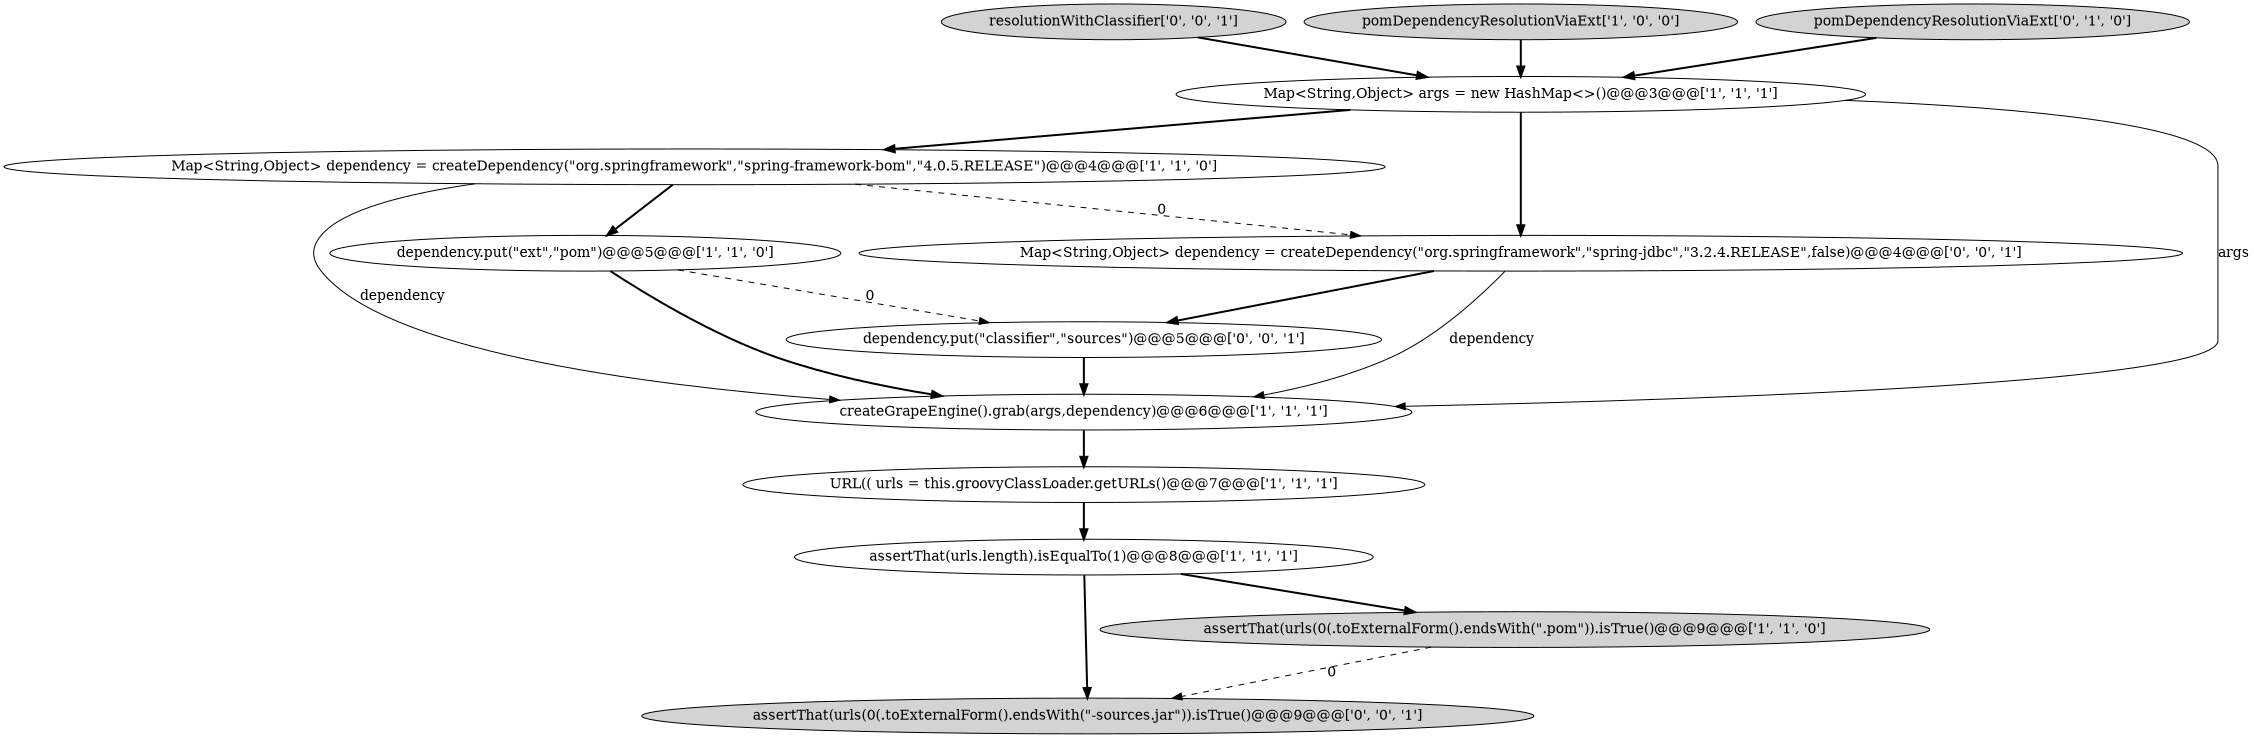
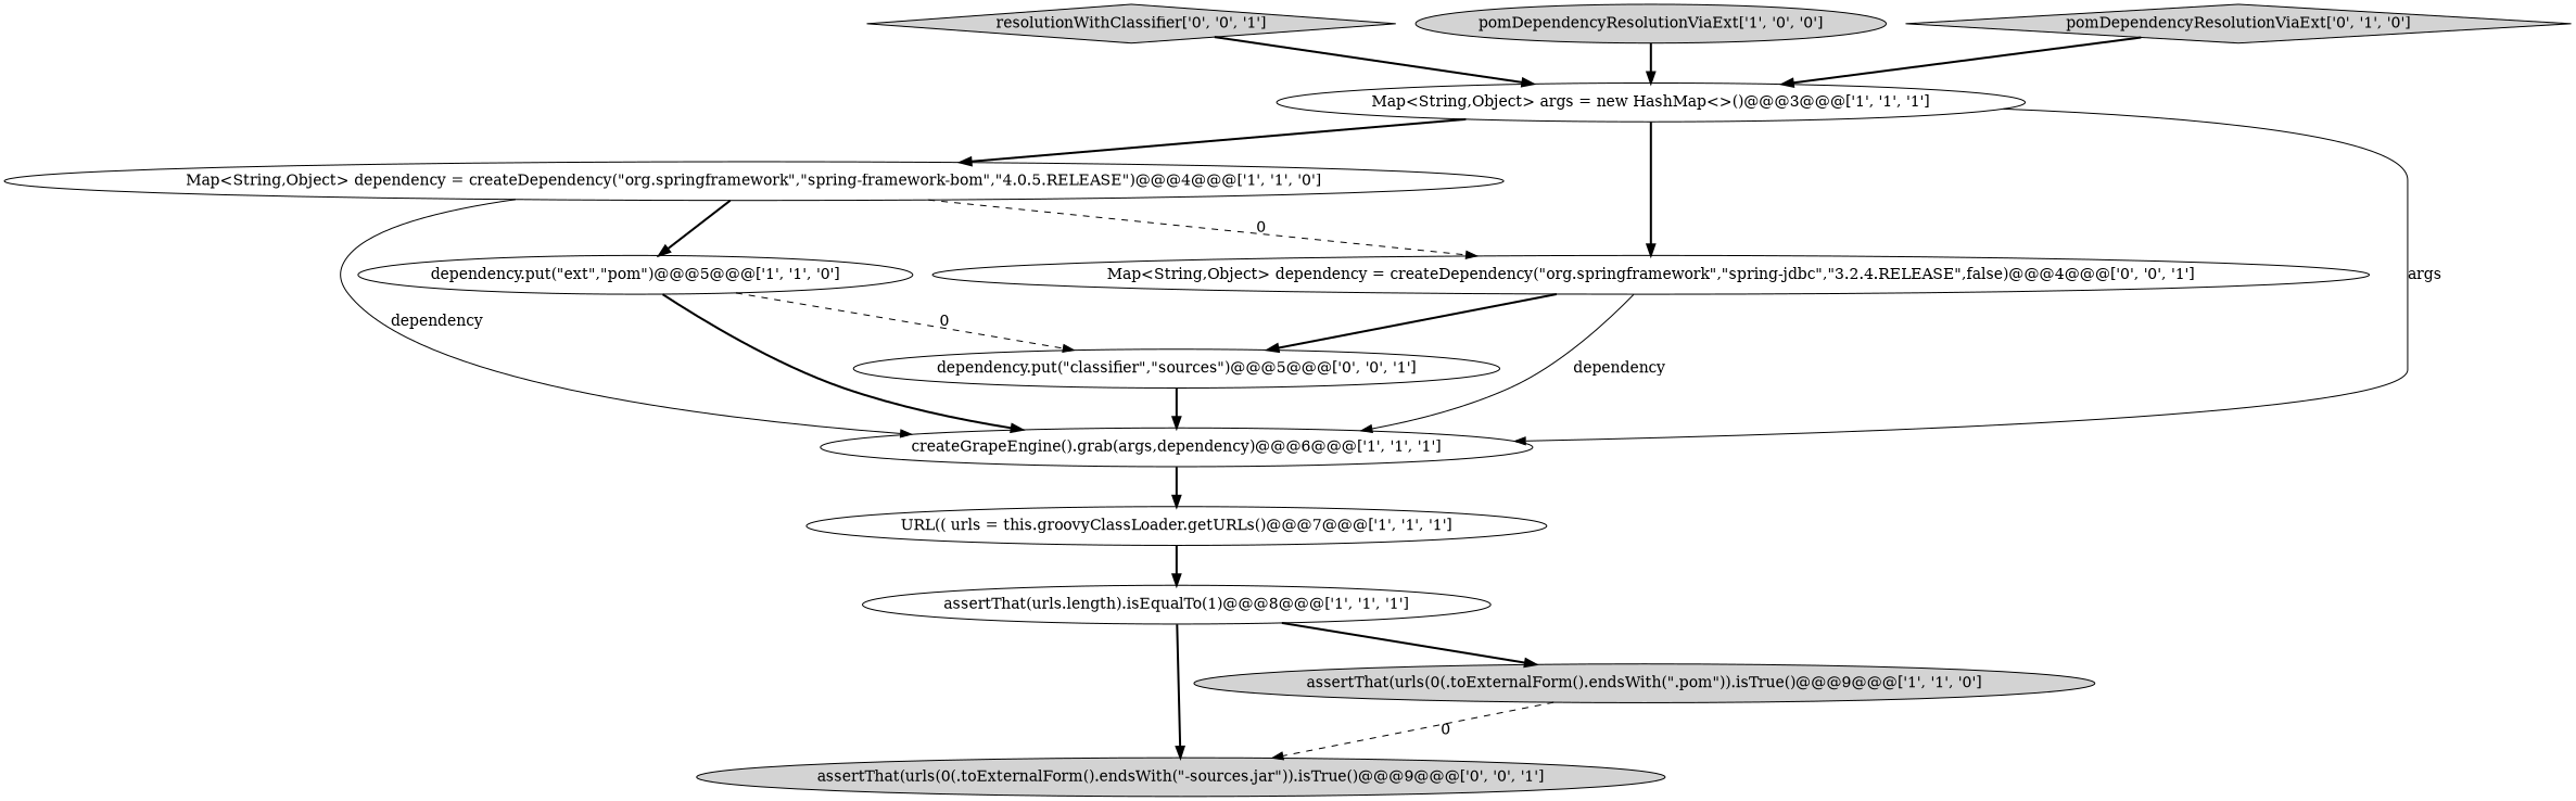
  digraph {
    node [fillcolor=white shape=ellipse style=filled]
    edge [style=bold]
    n1 [label="URL(( urls = this.groovyClassLoader.getURLs()@@@7@@@['1', '1', '1']"]
    n2 [label="assertThat(urls.length).isEqualTo(1)@@@8@@@['1', '1', '1']"]
    n3 [fillcolor=lightgray label="assertThat(urls(0(.toExternalForm().endsWith(\".pom\")).isTrue()@@@9@@@['1', '1', '0']"]
    n4 [fillcolor=lightgray label="assertThat(urls(0(.toExternalForm().endsWith(\"-sources.jar\")).isTrue()@@@9@@@['0', '0', '1']"]
    n5 [label="dependency.put(\"ext\",\"pom\")@@@5@@@['1', '1', '0']"]
    n6 [label="dependency.put(\"classifier\",\"sources\")@@@5@@@['0', '0', '1']"]
    n7 [label="createGrapeEngine().grab(args,dependency)@@@6@@@['1', '1', '1']"]
    n8 [label="Map<String,Object> dependency = createDependency(\"org.springframework\",\"spring-framework-bom\",\"4.0.5.RELEASE\")@@@4@@@['1', '1', '0']"]
    n9 [label="Map<String,Object> dependency = createDependency(\"org.springframework\",\"spring-jdbc\",\"3.2.4.RELEASE\",false)@@@4@@@['0', '0', '1']"]
-   n10 [fillcolor=lightgray label="resolutionWithClassifier['0', '0', '1']"]
+   n10 [fillcolor=lightgray label="resolutionWithClassifier['0', '0', '1']" shape=diamond]
    n11 [label="Map<String,Object> args = new HashMap<>()@@@3@@@['1', '1', '1']"]
    n12 [fillcolor=lightgray label="pomDependencyResolutionViaExt['1', '0', '0']"]
-   n13 [fillcolor=lightgray label="pomDependencyResolutionViaExt['0', '1', '0']"]
+   n13 [fillcolor=lightgray label="pomDependencyResolutionViaExt['0', '1', '0']" shape=diamond]
    n1 -> n2
    n2 -> n3
    n2 -> n4
    n3 -> n4 [label=0 style=dashed]
    n5 -> n6 [label=0 style=dashed]
    n5 -> n7
    n6 -> n7
    n7 -> n1
    n8 -> n5
    n8 -> n7 [label=dependency style=solid]
    n8 -> n9 [label=0 style=dashed]
    n9 -> n6
    n9 -> n7 [label=dependency style=solid]
    n10 -> n11
    n11 -> n7 [label=args style=solid]
    n11 -> n8
    n11 -> n9
    n12 -> n11
    n13 -> n11
  }
